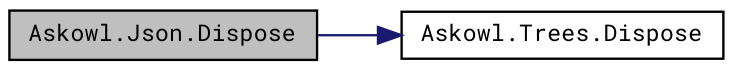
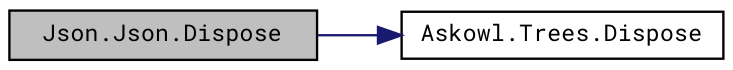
  digraph {
    rankdir=LR
    fontname="Roboto Mono"
    node [color=black fontname="Roboto Mono" fontsize=10 shape=record]
-   n1 [fillcolor=grey75 fontcolor=black height=0.2 label="Askowl.Json.Dispose" style=filled width=0.4]
+   n1 [fillcolor=grey75 fontcolor=black height=0.2 label="Json.Json.Dispose" style=filled width=0.4]
    n2 [height=0.2 label="Askowl.Trees.Dispose" width=0.4]
    n1 -> n2 [color=midnightblue fontname="Roboto Mono" fontsize=10 labelfontname=Helvetica labelfontsize=10 style=solid]
  }
